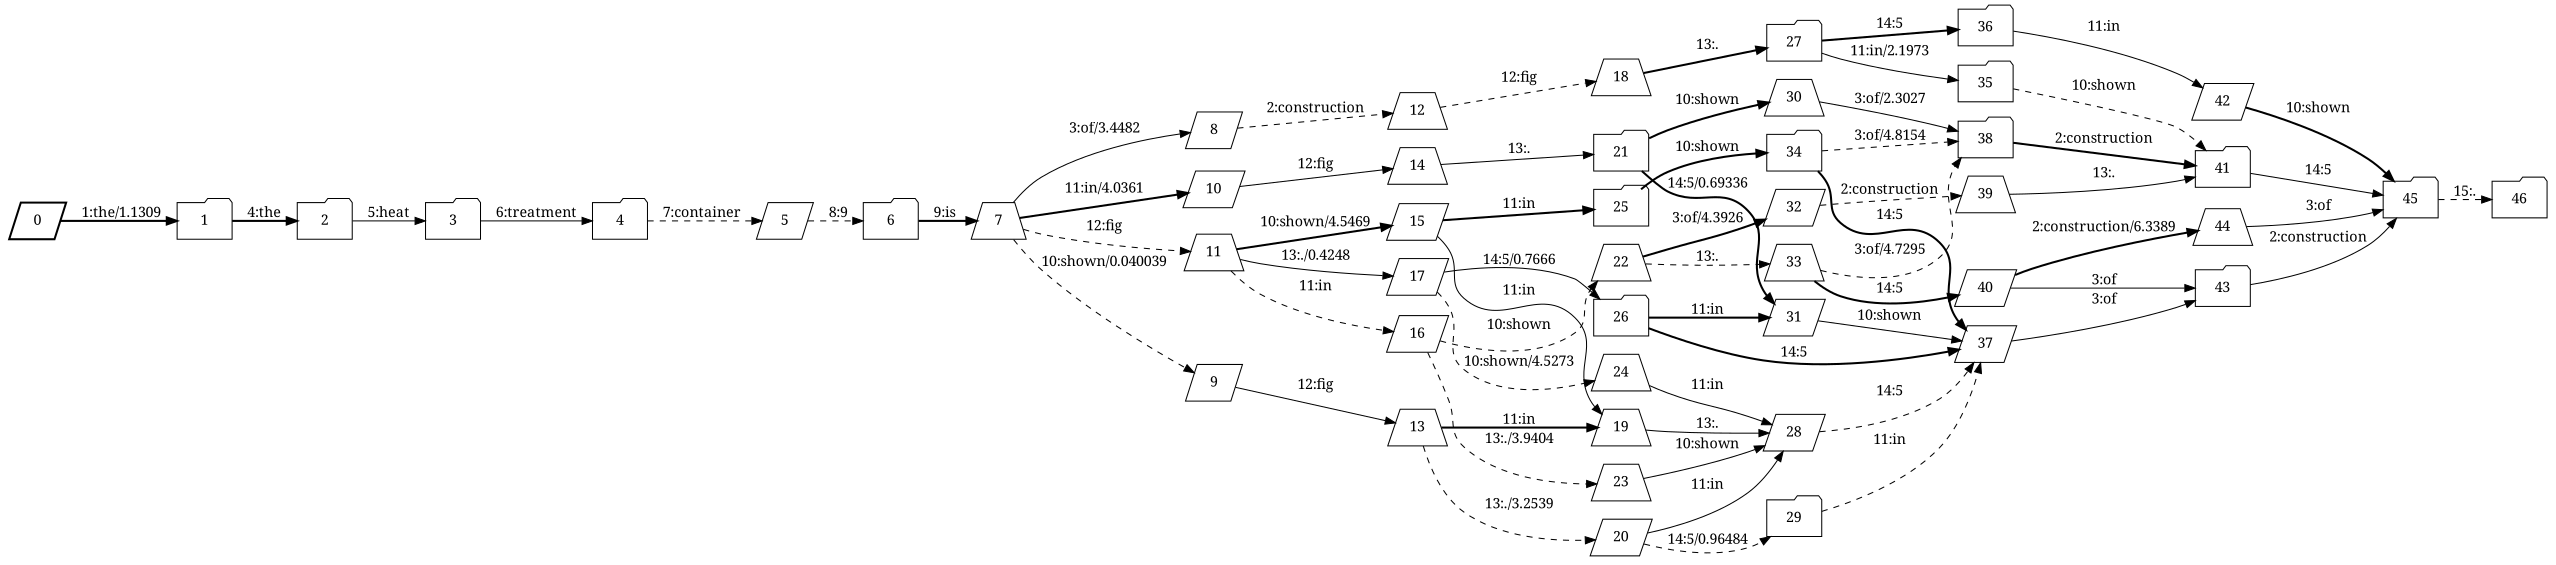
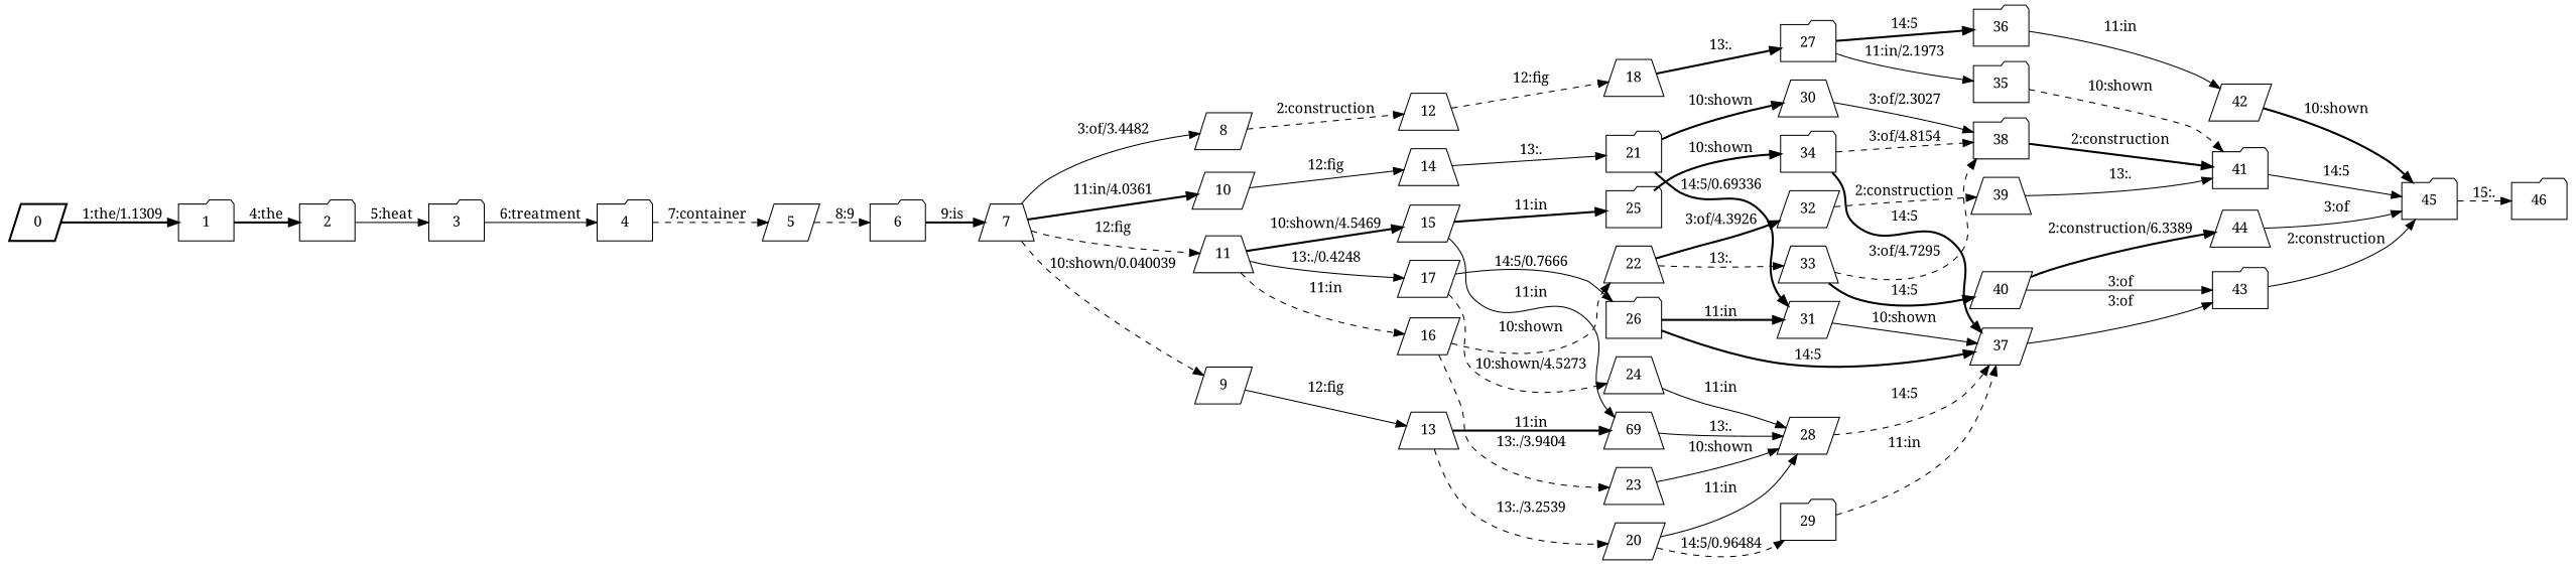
  digraph {
    fontname="Noto Serif"
    nodesep=0.25
    rankdir=LR
    ranksep=0.4
    node [fontname="Noto Serif" fontsize=14 shape=folder style=solid]
    edge [fontname="Noto Serif" fontsize=14 style=solid]
    n1 [label=0 shape=parallelogram style=bold]
    n2 [label=1]
    n3 [label=2]
    n4 [label=3]
    n5 [label=4]
    n6 [label=5 shape=parallelogram]
    n7 [label=6]
    n8 [label=7 shape=trapezium]
    n9 [label=8 shape=parallelogram]
    n10 [label=9 shape=parallelogram]
    n11 [label=10 shape=parallelogram]
    n12 [label=11 shape=trapezium]
    n13 [label=12 shape=trapezium]
    n14 [label=13 shape=trapezium]
    n15 [label=14 shape=trapezium]
    n16 [label=15 shape=parallelogram]
    n17 [label=16 shape=parallelogram]
    n18 [label=17 shape=parallelogram]
    n19 [label=18 shape=trapezium]
-   n20 [label=19 shape=trapezium]
+   n20 [label=69 shape=trapezium]
    n21 [label=20 shape=parallelogram]
    n22 [label=21]
    n23 [label=25]
    n24 [label=22 shape=trapezium]
    n25 [label=23 shape=trapezium]
    n26 [label=24 shape=trapezium]
    n27 [label=26]
    n28 [label=27]
    n29 [label=28 shape=parallelogram]
    n30 [label=29]
    n31 [label=30 shape=trapezium]
    n32 [label=31 shape=parallelogram]
    n33 [label=32 shape=parallelogram]
    n34 [label=33 shape=trapezium]
    n35 [label=34]
    n36 [label=37 shape=parallelogram]
    n37 [label=35]
    n38 [label=36]
    n39 [label=38]
    n40 [label=39 shape=trapezium]
    n41 [label=40 shape=parallelogram]
    n42 [label=41]
    n43 [label=42 shape=parallelogram]
    n44 [label=43]
    n45 [label=44 shape=trapezium]
    n46 [label=45]
    n47 [label=46]
    n1 -> n2 [label="1:the/1.1309" style=bold]
    n2 -> n3 [label="4:the" style=bold]
    n3 -> n4 [label="5:heat"]
    n4 -> n5 [label="6:treatment"]
    n5 -> n6 [label="7:container" style=dashed]
    n6 -> n7 [label="8:9" style=dashed]
    n7 -> n8 [label="9:is" style=bold]
    n8 -> n9 [label="3:of/3.4482"]
    n8 -> n10 [label="10:shown/0.040039" style=dashed]
    n8 -> n11 [label="11:in/4.0361" style=bold]
    n8 -> n12 [label="12:fig" style=dashed]
    n9 -> n13 [label="2:construction" style=dashed]
    n10 -> n14 [label="12:fig"]
    n11 -> n15 [label="12:fig"]
    n12 -> n16 [label="10:shown/4.5469" style=bold]
    n12 -> n17 [label="11:in" style=dashed]
    n12 -> n18 [label="13:./0.4248"]
    n13 -> n19 [label="12:fig" style=dashed]
    n14 -> n20 [label="11:in" style=bold]
    n14 -> n21 [label="13:./3.2539" style=dashed]
    n15 -> n22 [label="13:."]
    n16 -> n20 [label="11:in"]
    n16 -> n23 [label="11:in" style=bold]
    n17 -> n24 [label="10:shown" style=dashed]
    n17 -> n25 [label="13:./3.9404" style=dashed]
    n18 -> n26 [label="10:shown/4.5273" style=dashed]
    n18 -> n27 [label="14:5/0.7666"]
    n19 -> n28 [label="13:." style=bold]
    n20 -> n29 [label="13:."]
    n21 -> n29 [label="11:in"]
    n21 -> n30 [label="14:5/0.96484" style=dashed]
    n22 -> n31 [label="10:shown" style=bold]
    n22 -> n32 [label="14:5/0.69336" style=bold]
    n23 -> n35 [label="10:shown" style=bold]
    n24 -> n33 [label="3:of/4.3926" style=bold]
    n24 -> n34 [label="13:." style=dashed]
    n25 -> n29 [label="10:shown"]
    n26 -> n29 [label="11:in"]
    n27 -> n32 [label="11:in" style=bold]
    n27 -> n36 [label="14:5" style=bold]
    n28 -> n37 [label="11:in/2.1973"]
    n28 -> n38 [label="14:5" style=bold]
    n29 -> n36 [label="14:5" style=dashed]
    n30 -> n36 [label="11:in" style=dashed]
    n31 -> n39 [label="3:of/2.3027"]
    n32 -> n36 [label="10:shown"]
    n33 -> n40 [label="2:construction" style=dashed]
    n34 -> n39 [label="3:of/4.7295" style=dashed]
    n34 -> n41 [label="14:5" style=bold]
    n35 -> n36 [label="14:5" style=bold]
    n35 -> n39 [label="3:of/4.8154" style=dashed]
    n36 -> n44 [label="3:of"]
    n37 -> n42 [label="10:shown" style=dashed]
    n38 -> n43 [label="11:in"]
    n39 -> n42 [label="2:construction" style=bold]
    n40 -> n42 [label="13:."]
    n41 -> n44 [label="3:of"]
    n41 -> n45 [label="2:construction/6.3389" style=bold]
    n42 -> n46 [label="14:5"]
    n43 -> n46 [label="10:shown" style=bold]
    n44 -> n46 [label="2:construction"]
    n45 -> n46 [label="3:of"]
    n46 -> n47 [label="15:." style=dashed]
  }
